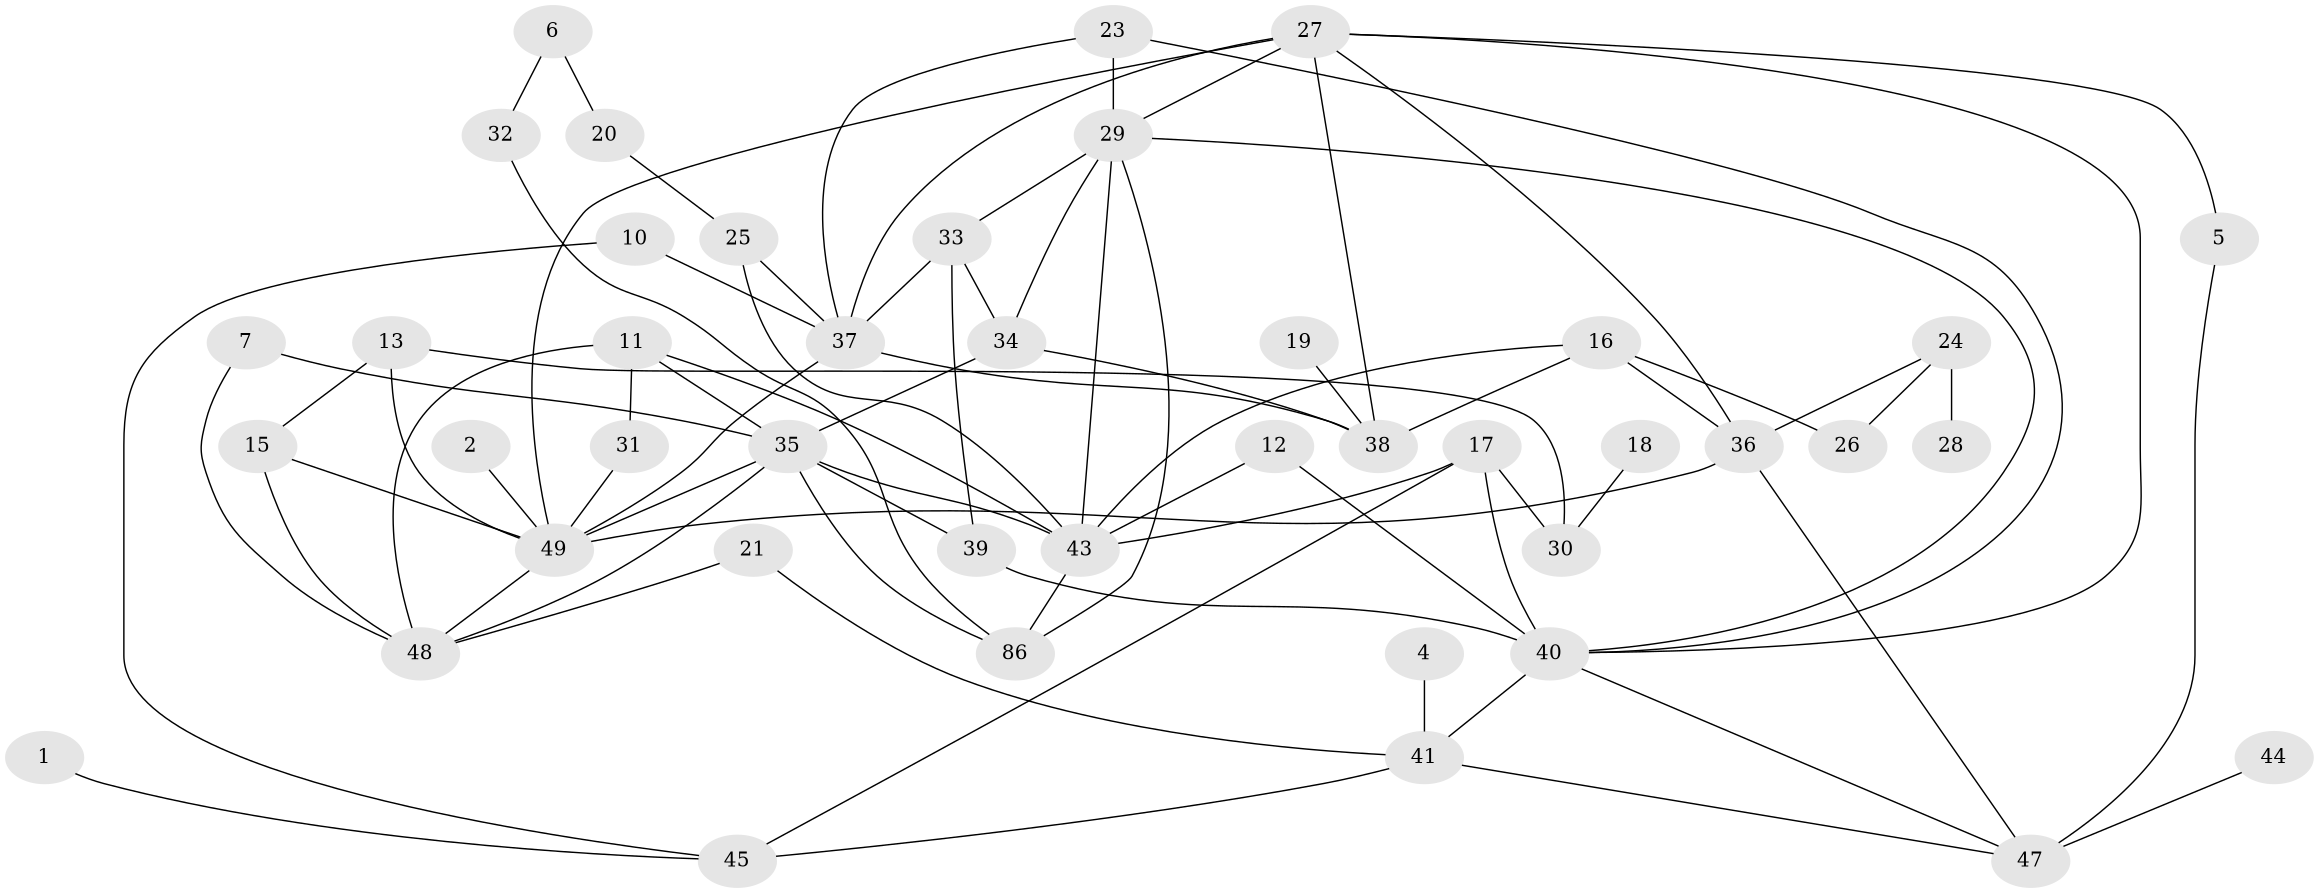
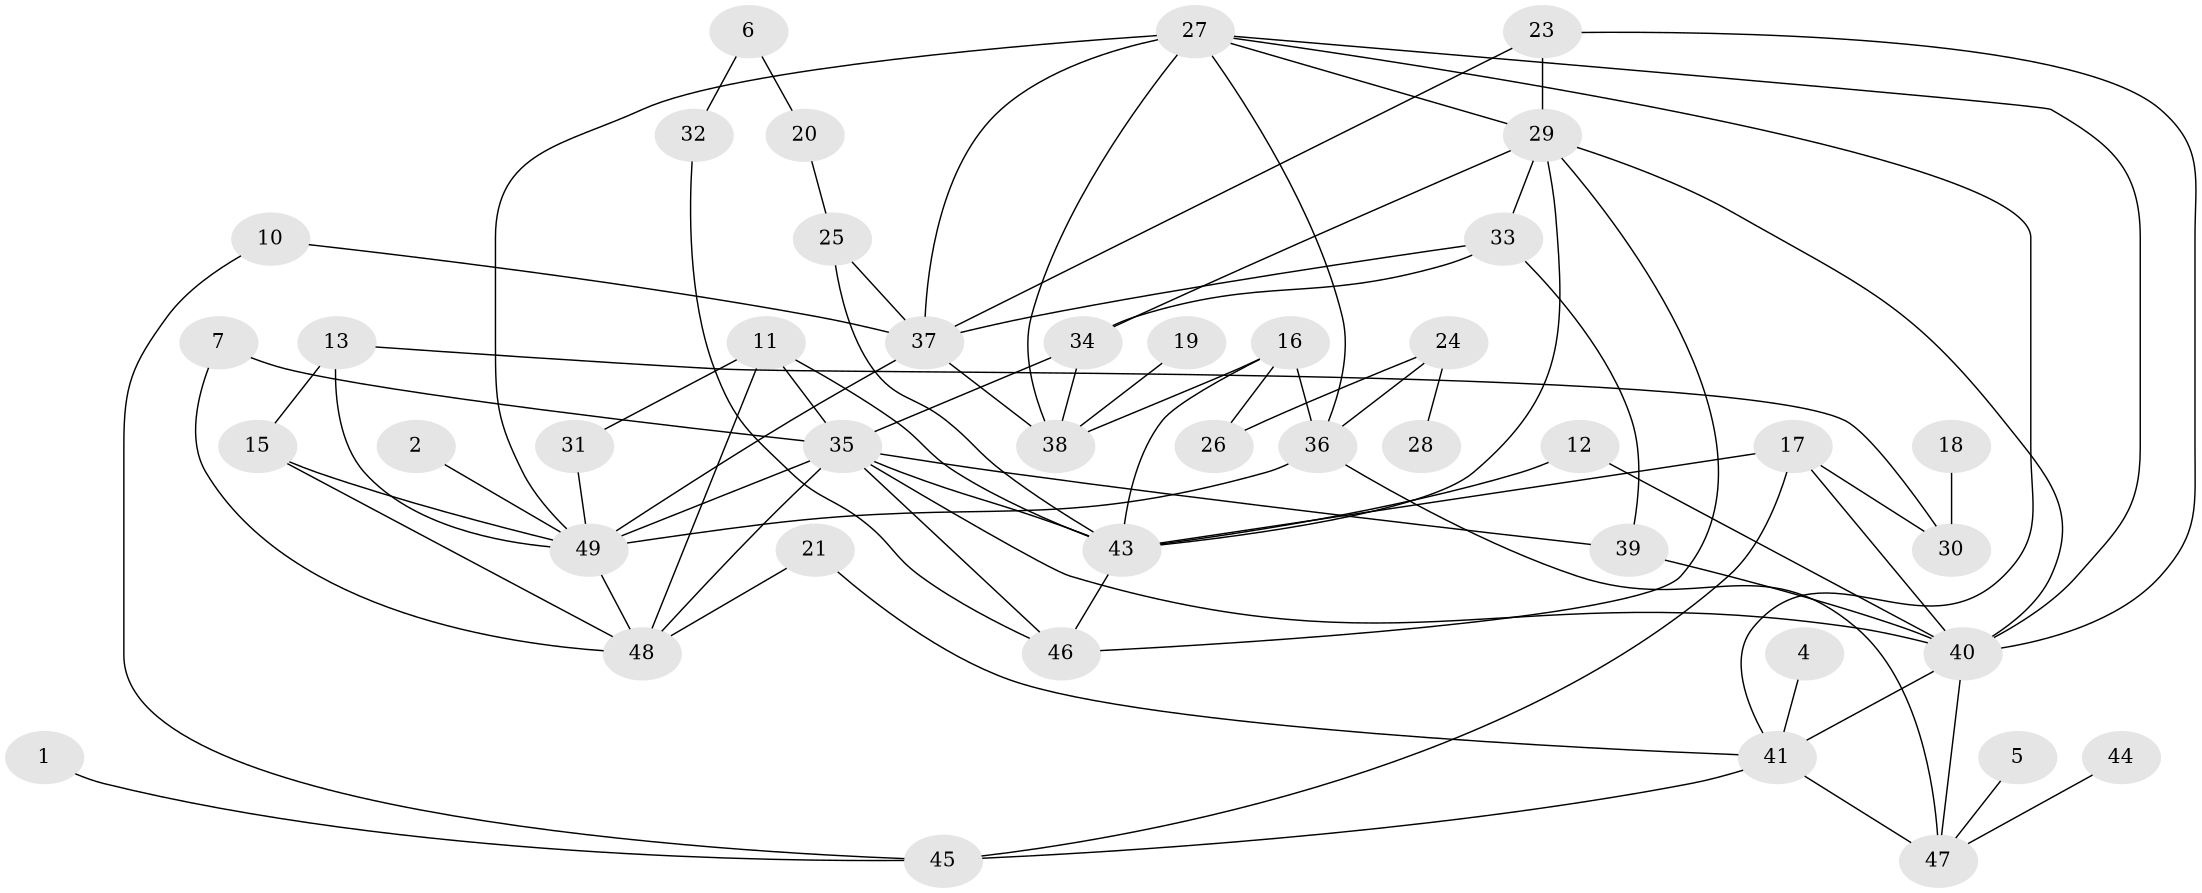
  graph {
    node [color=gray90 style=filled]
    edge [weight=1.0]
    1
    45
    2
    49
    48
    4
    41
    47
    5
    6
    20
    32
    25
-   46 [label=86]
+   46
    7
    35
    29
    43
    40
    33
    39
    10
    37
    38
    11
    31
    12
    13
    15
    30
    16
    26
    36
    17
    18
    19
    21
    23
    24
    28
    27
    34
    44
    1 -- 45
    2 -- 49
    49 -- 48
    4 -- 41
    41 -- 45
    41 -- 47
    5 -- 47
    6 -- 20
    6 -- 32
    20 -- 25
    32 -- 46
    25 -- 43
    25 -- 37
    7 -- 48
    7 -- 35
    35 -- 49
    35 -- 48
    35 -- 46
    35 -- 43
+   35 -- 40
    35 -- 39
    29 -- 46
    29 -- 43
    29 -- 40
    29 -- 33
    43 -- 46
    40 -- 41
    40 -- 47
    33 -- 39
    33 -- 37
    33 -- 34
    39 -- 40
    10 -- 45
    10 -- 37
    37 -- 49 [weight=3.0]
    37 -- 38
    11 -- 48
    11 -- 35
    11 -- 43
    11 -- 31
    31 -- 49
    12 -- 43
    12 -- 40
    13 -- 49
    13 -- 15
    13 -- 30
    15 -- 49
    15 -- 48
    16 -- 43
    16 -- 38
    16 -- 26
    16 -- 36
    36 -- 49
    36 -- 47
    17 -- 45
    17 -- 43
    17 -- 40
    17 -- 30
    18 -- 30
    19 -- 38
    21 -- 48
    21 -- 41
    23 -- 29
    23 -- 40
    23 -- 37
    24 -- 26
    24 -- 36
    24 -- 28
    27 -- 49 [weight=2.0]
-   27 -- 5
+   27 -- 41
    27 -- 29
    27 -- 40
    27 -- 37
    27 -- 38
    27 -- 36
    34 -- 35
    34 -- 29
    34 -- 38
    44 -- 47
  }
